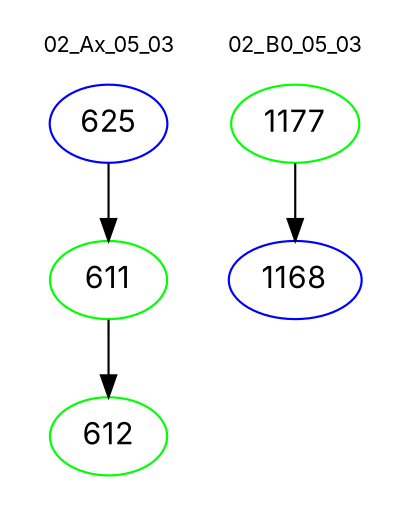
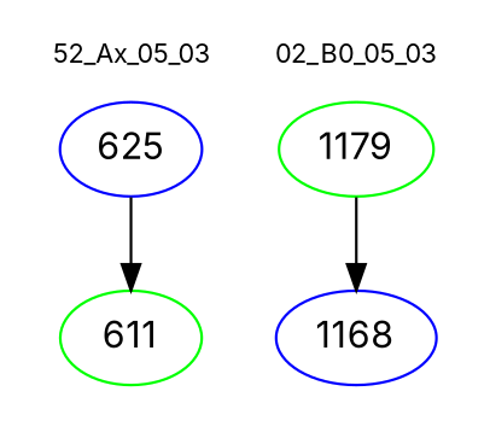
  digraph {
    fontname=Inter
    node [color=green fontname=Inter]
    edge [color=black fontname=Inter]
    n1 [label=611]
    n2 [color=blue label=625]
-   n3 [label=612]
-   n4 [label=1177]
+   n4 [label=1179]
    n5 [color=blue label=1168]
    subgraph cluster_1 {
      color=white
      fontsize=10
-     label="02_Ax_05_03"
+     label="52_Ax_05_03"
      n1
      n2
-     n3
    }
    subgraph cluster_2 {
      color=white
      fontsize=10
      label="02_B0_05_03"
      n4
      n5
    }
-   n1 -> n3
    n2 -> n1
    n4 -> n5
  }
